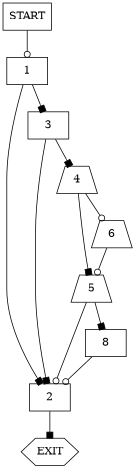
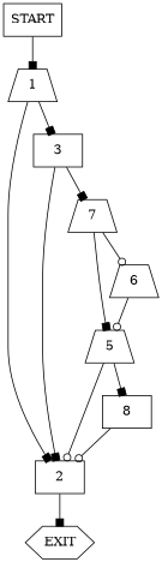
  digraph {
    node [shape=box]
    edge [arrowhead=box]
    n1 [label=START]
-   1
+   1 [shape=trapezium]
    2
    3
    n5 [label=EXIT shape=hexagon]
-   4 [shape=trapezium]
+   4 [shape=trapezium label=7]
    5 [shape=trapezium]
    6 [shape=trapezium]
    n9 [label=8]
-   n1 -> 1 [arrowhead=odot]
+   n1 -> 1
    1 -> 2
    1 -> 3
    2 -> n5
    3 -> 2
    3 -> 4
    4 -> 5
    4 -> 6 [arrowhead=odot]
    5 -> 2 [arrowhead=odot]
    5 -> n9
    6 -> 5 [arrowhead=odot]
    n9 -> 2 [arrowhead=odot]
  }
